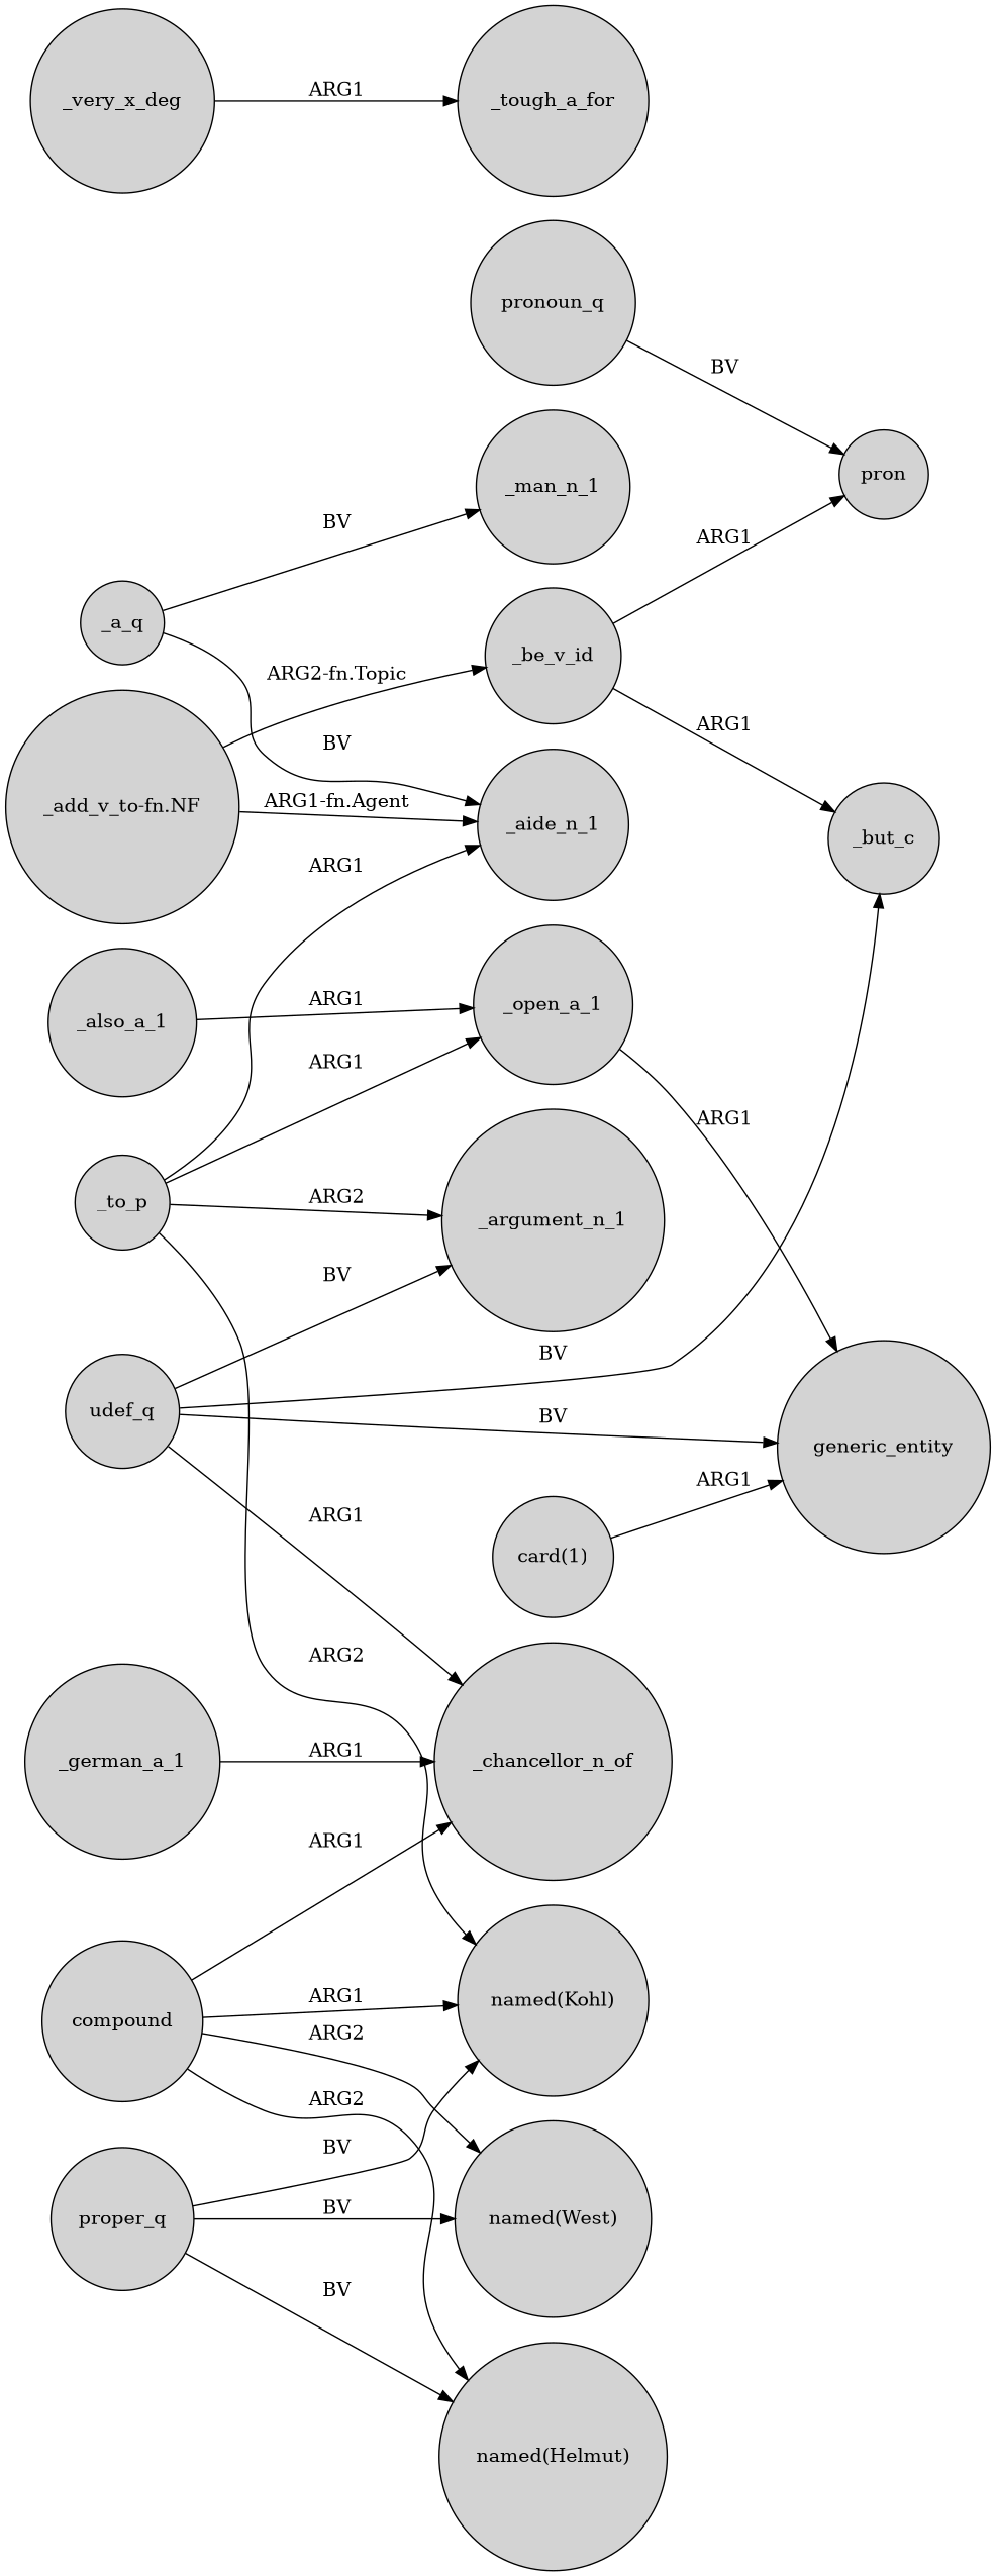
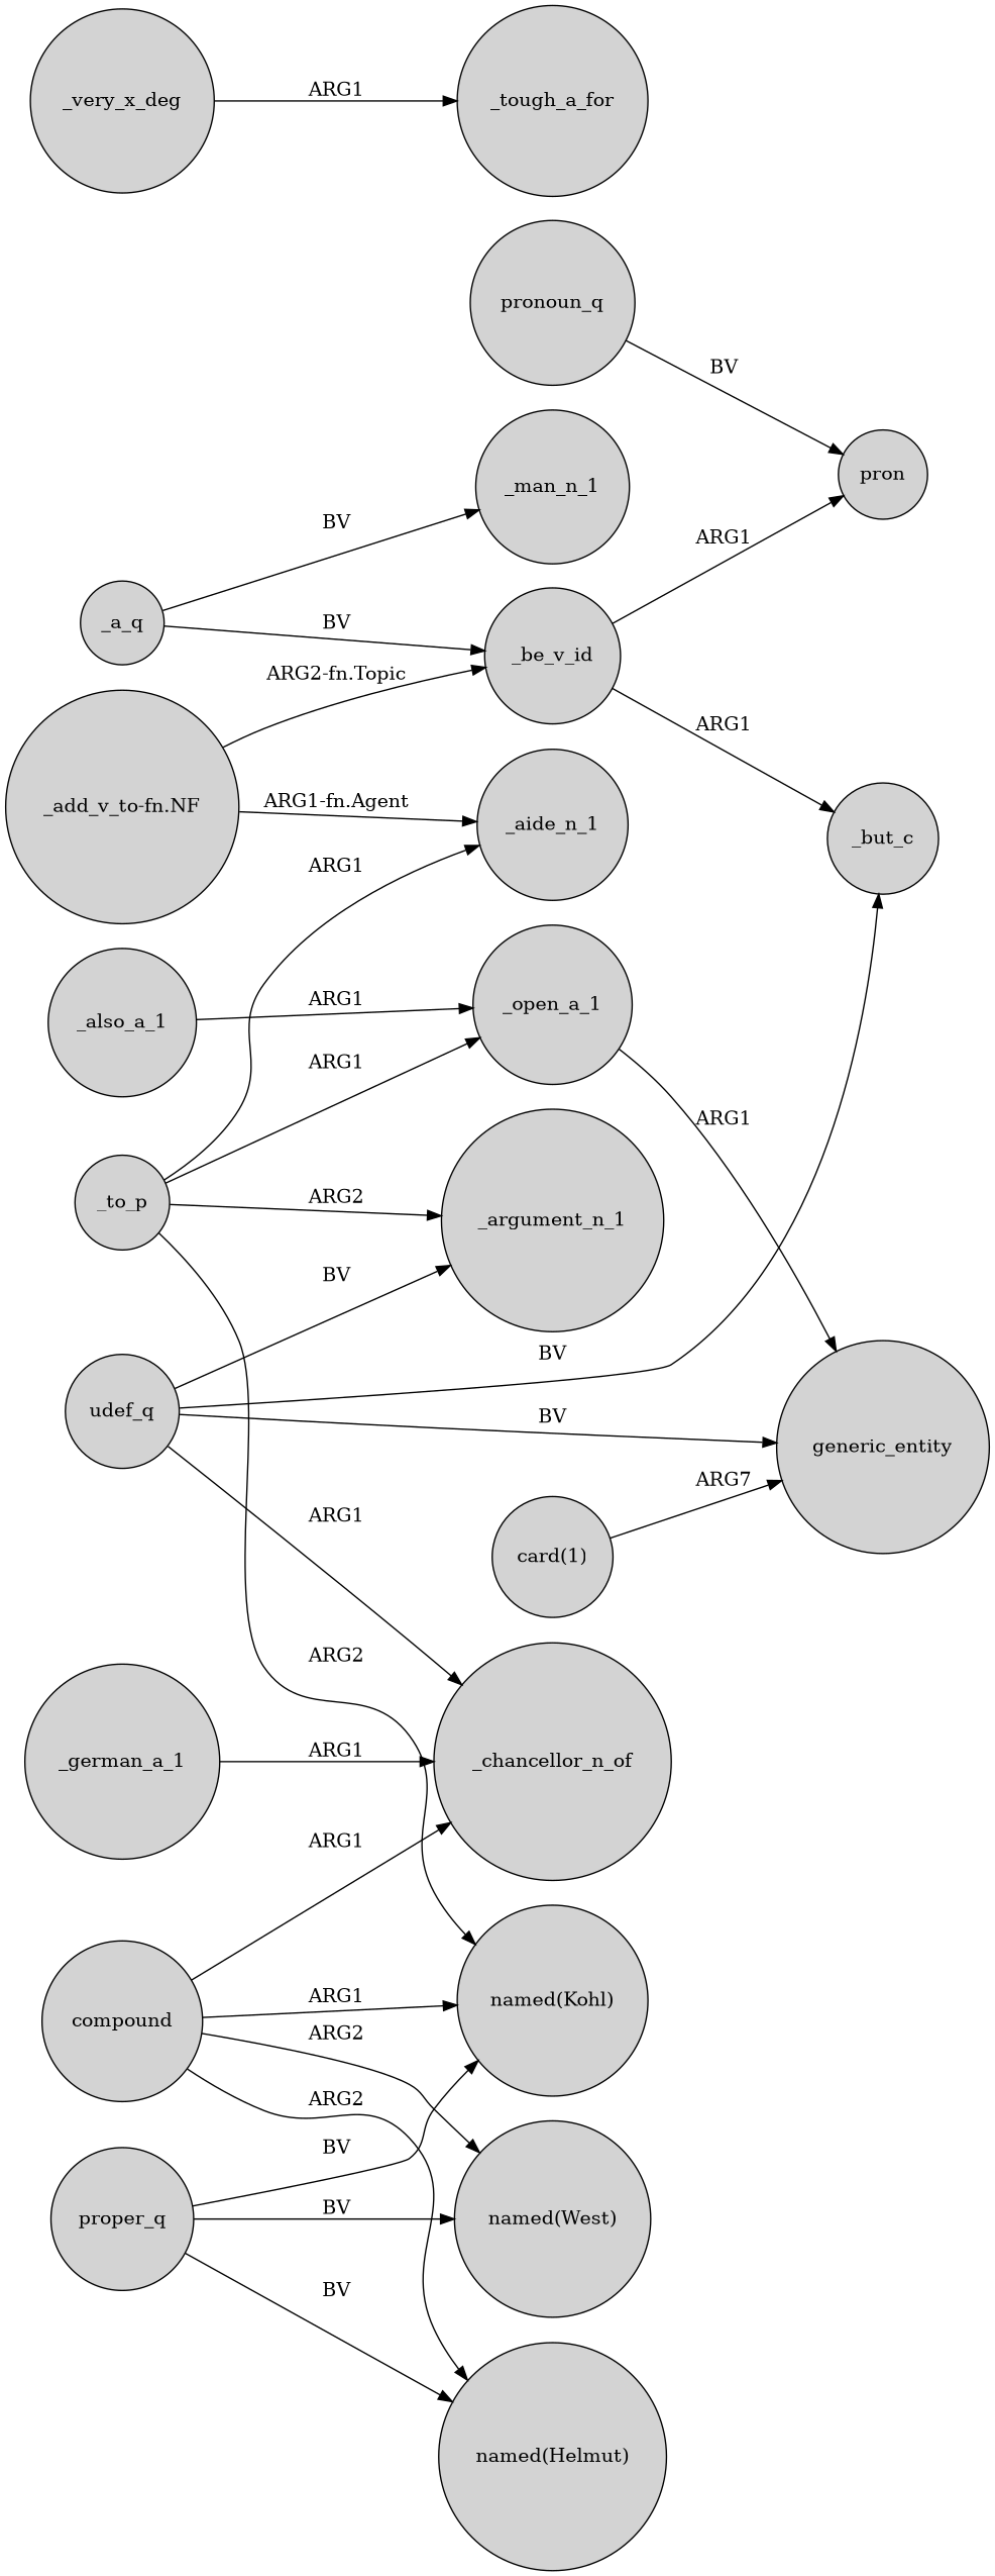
  digraph {
    rankdir=LR
    node [shape=circle style=filled]
    _be_v_id
    pron
    _but_c
    "_add_v_to-fn.NF"
    _aide_n_1
    compound
    "named(West)"
    _chancellor_n_of
    "named(Kohl)"
    "named(Helmut)"
    _german_a_1
    _to_p
    _open_a_1
    _argument_n_1
    generic_entity
    udef_q
    _also_a_1
    proper_q
    _very_x_deg
    _tough_a_for
    _a_q
    _man_n_1
    pronoun_q
    "card(1)"
    _be_v_id -> pron [label=ARG1]
    _be_v_id -> _but_c [label=ARG1]
    "_add_v_to-fn.NF" -> _be_v_id [label="ARG2-fn.Topic"]
    "_add_v_to-fn.NF" -> _aide_n_1 [label="ARG1-fn.Agent"]
    compound -> "named(West)" [label=ARG2]
    compound -> _chancellor_n_of [label=ARG1]
    compound -> "named(Kohl)" [label=ARG1]
    compound -> "named(Helmut)" [label=ARG2]
    _german_a_1 -> _chancellor_n_of [label=ARG1]
    _to_p -> _aide_n_1 [label=ARG1]
    _to_p -> "named(Kohl)" [label=ARG2]
    _to_p -> _open_a_1 [label=ARG1]
    _to_p -> _argument_n_1 [label=ARG2]
    _open_a_1 -> generic_entity [label=ARG1]
    udef_q -> _but_c [label=BV]
    udef_q -> _chancellor_n_of [label=ARG1]
    udef_q -> _argument_n_1 [label=BV]
    udef_q -> generic_entity [label=BV]
    _also_a_1 -> _open_a_1 [label=ARG1]
    proper_q -> "named(West)" [label=BV]
    proper_q -> "named(Kohl)" [label=BV]
    proper_q -> "named(Helmut)" [label=BV]
    _very_x_deg -> _tough_a_for [label=ARG1]
-   _a_q -> _aide_n_1 [label=BV]
+   _a_q -> _be_v_id [label=BV]
    _a_q -> _man_n_1 [label=BV]
    pronoun_q -> pron [label=BV]
-   "card(1)" -> generic_entity [label=ARG1]
+   "card(1)" -> generic_entity [label=ARG7]
  }
